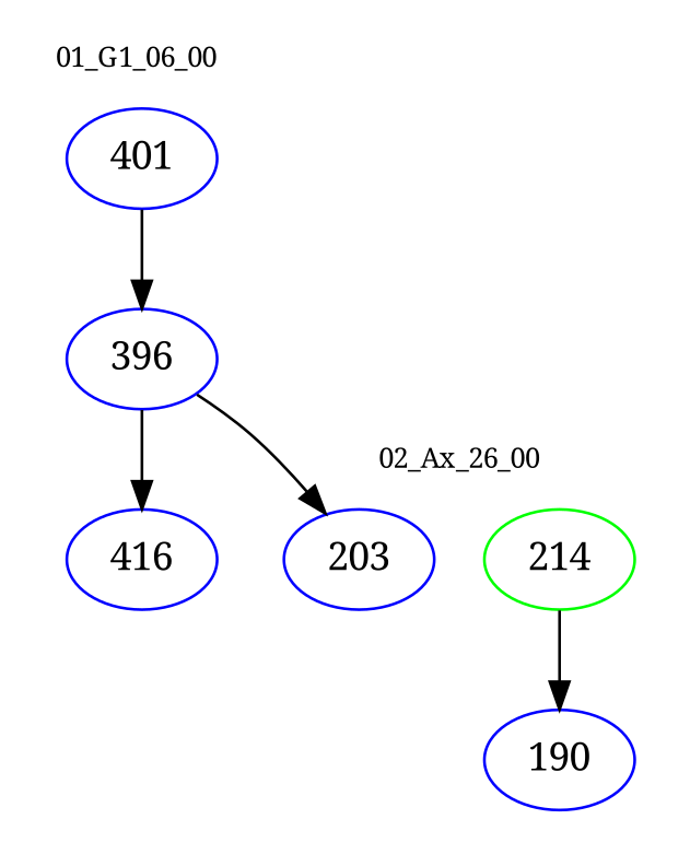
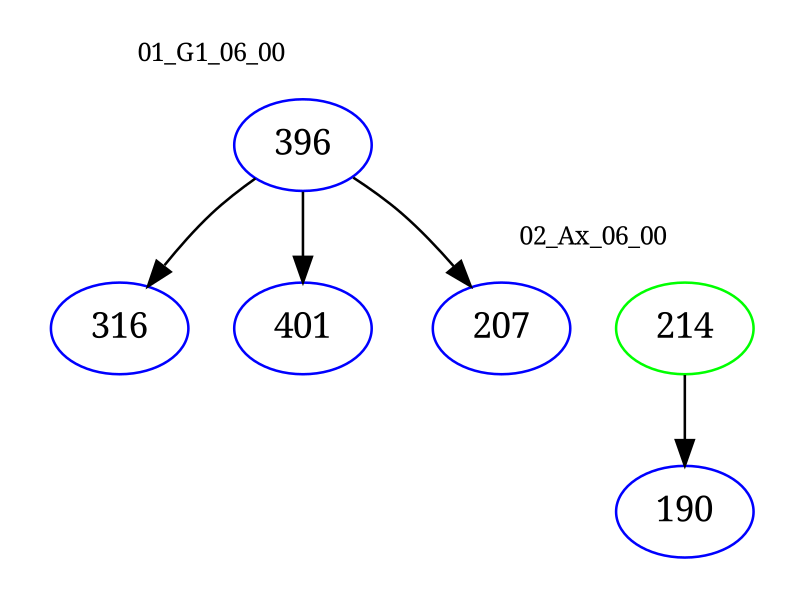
  digraph {
    fontname="Noto Serif"
    node [color=blue fontname="Noto Serif"]
    edge [color=black fontname="Noto Serif"]
    n1 [color=green label=214]
    n2 [label=190]
-   n3 [label=203]
+   n3 [label=207]
    n4 [label=396]
-   n5 [label=416]
+   n5 [label=316]
    n6 [label=401]
    subgraph cluster_1 {
      color=white
      fontsize=10
-     label="02_Ax_26_00"
+     label="02_Ax_06_00"
      n1
      n2
      n3
    }
    subgraph cluster_2 {
      color=white
      fontsize=10
      label="01_G1_06_00"
      n4
      n5
      n6
    }
    n1 -> n2
    n4 -> n3
    n4 -> n5
-   n6 -> n4
+   n4 -> n6
  }
